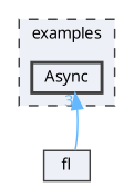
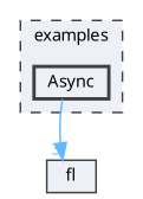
  digraph {
    compound=true
    fontname="Noto Sans"
    node [color=grey25 fillcolor="#edf0f7" fontname="Noto Sans" fontsize=10 shape=box]
    n1 [height=0.2 label=Async style="filled,bold" width=0.4]
    n2 [height=0.2 label=fl style=filled width=0.4]
    subgraph cluster_1 {
      bgcolor="#edf0f7"
      fontsize=10
      label=examples
      pencolor=grey25
      style="filled,dashed"
      n1
    }
-   n2 -> n1 [color=steelblue1 fontcolor=steelblue1 fontname="Noto Sans" fontsize=10 headlabel=3 labeldistance=1.5 labelfontname=Helvetica labelfontsize=10]
+   n1 -> n2 [color=steelblue1 fontcolor=steelblue1 fontname="Noto Sans" fontsize=10 headlabel=3 labeldistance=1.5 labelfontname=Helvetica labelfontsize=10]
  }
